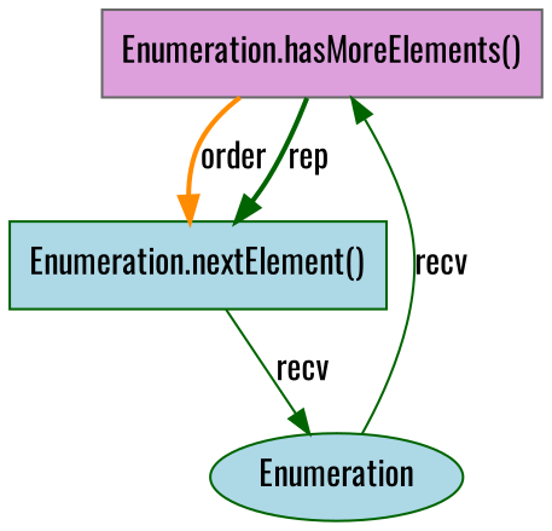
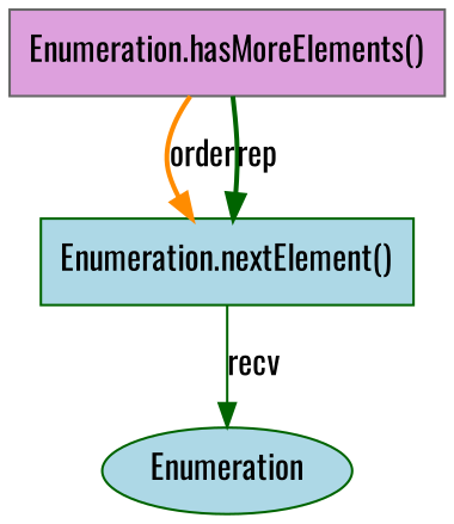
  digraph {
    fontname=Oswald
    node [color=darkgreen fillcolor=lightblue fontname=Oswald shape=box style=filled]
    edge [color=darkgreen fontname=Oswald style=bold]
    n1 [color=gray40 fillcolor=plum label="Enumeration.hasMoreElements()"]
    n2 [label="Enumeration.nextElement()"]
    n3 [label=Enumeration shape=ellipse]
    n1 -> n2 [color=darkorange label=order]
    n1 -> n2 [label=rep]
    n2 -> n3 [label=recv style=solid]
-   n3 -> n1 [label=recv style=solid]
  }
